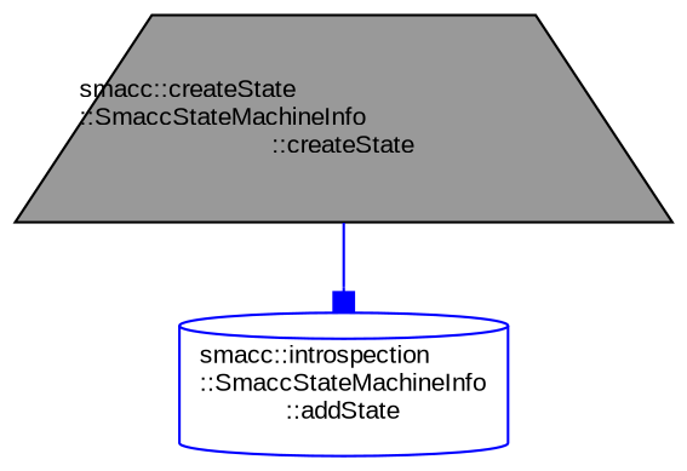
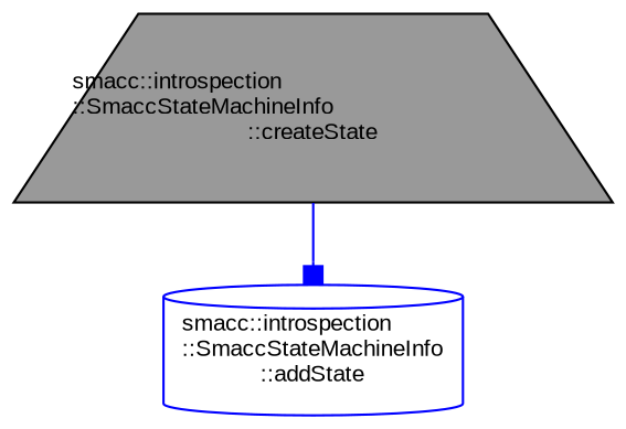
  digraph {
    rankdir=TB
    fontname="Liberation Sans"
    node [fontname="Liberation Sans" fontsize=10 style=filled]
-   n1 [color=black fillcolor=grey60 fontcolor=black height=0.2 label="smacc::createState\l::SmaccStateMachineInfo\l::createState" shape=trapezium width=0.4]
+   n1 [color=black fillcolor=grey60 fontcolor=black height=0.2 label="smacc::introspection\l::SmaccStateMachineInfo\l::createState" shape=trapezium width=0.4]
    n2 [color=blue fillcolor=white height=0.2 label="smacc::introspection\l::SmaccStateMachineInfo\l::addState" shape=cylinder width=0.4]
    n1 -> n2 [color=blue fontname="Liberation Sans" fontsize=10 labelfontname=Helvetica labelfontsize=10 style=solid arrowhead=box]
  }
